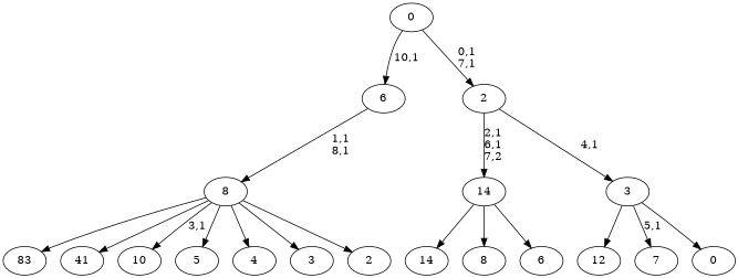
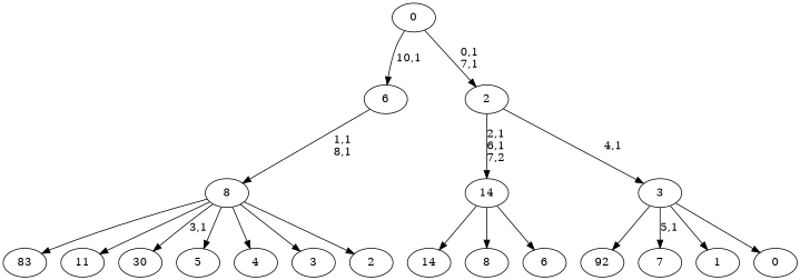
  digraph {
    n1 [label=14]
    n2 [label=83]
-   n3 [label=12]
-   n4 [label=41]
-   n5 [label=10]
+   n3 [label=92]
+   n4 [label=11]
+   n5 [label=30]
    n6 [label=8]
    n7 [label=7]
    n8 [label=6]
    14
    n10 [label=5]
    n11 [label=4]
    n12 [label=3]
    n13 [label=2]
    8
    6
+   n16 [label=1]
    n17 [label=0]
    3
    2
    0
    14 -> n1
    14 -> n6
    14 -> n8
    8 -> n2
    8 -> n4
    8 -> n5 [label="3,1"]
    8 -> n10
    8 -> n11
    8 -> n12
    8 -> n13
    6 -> 8 [label="1,1\n8,1"]
    3 -> n3
    3 -> n7 [label="5,1"]
+   3 -> n16
    3 -> n17
    2 -> 14 [label="2,1\n6,1\n7,2"]
    2 -> 3 [label="4,1"]
    0 -> 6 [label="10,1"]
    0 -> 2 [label="0,1\n7,1"]
  }
